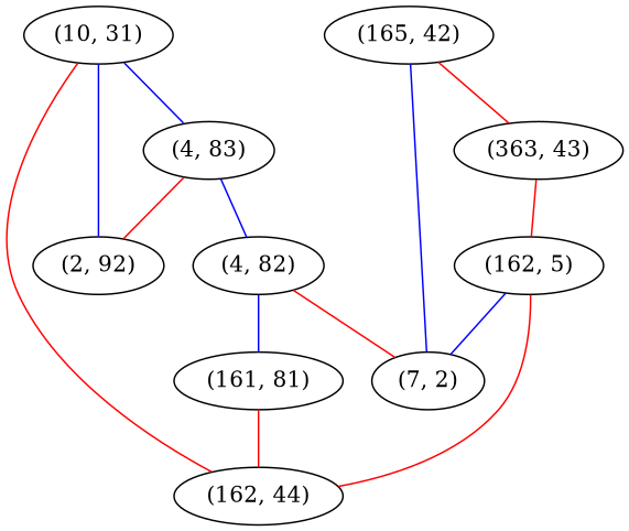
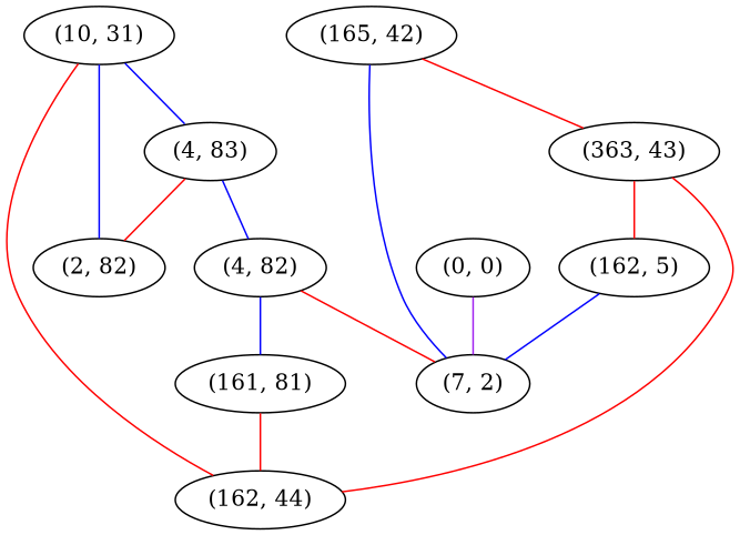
  graph {
    edge [color=red weight=1]
    "(10, 31)"
    "(4, 83)"
-   "(2, 82)" [label="(2, 92)"]
+   "(2, 82)"
    "(162, 44)"
    "(4, 82)"
+   "(0, 0)"
    "(7, 2)"
    "(165, 42)"
    n9 [label="(363, 43)"]
    "(162, 5)"
    "(161, 81)"
    "(10, 31)" -- "(4, 83)" [color=blue weight=3]
    "(10, 31)" -- "(2, 82)" [color=blue weight=3]
    "(10, 31)" -- "(162, 44)"
    "(4, 83)" -- "(2, 82)"
    "(4, 83)" -- "(4, 82)" [color=blue]
    "(4, 82)" -- "(7, 2)"
    "(4, 82)" -- "(161, 81)" [color=blue weight=3]
+   "(0, 0)" -- "(7, 2)" [color=purple weight=4]
    "(165, 42)" -- "(7, 2)" [color=blue weight=3]
    "(165, 42)" -- n9
-   "(162, 5)" -- "(162, 44)"
+   n9 -- "(162, 44)"
    n9 -- "(162, 5)"
    "(162, 5)" -- "(7, 2)" [color=blue weight=3]
    "(161, 81)" -- "(162, 44)"
  }
